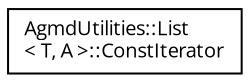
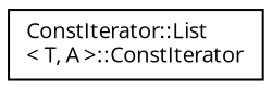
  digraph {
    rankdir=LR
    fontname="Open Sans"
-   n1 [color=black fillcolor=white fontname="Open Sans" fontsize=10 height=0.2 label="AgmdUtilities::List\l\< T, A \>::ConstIterator" shape=record style=filled width=0.4]
+   n1 [color=black fillcolor=white fontname="Open Sans" fontsize=10 height=0.2 label="ConstIterator::List\l\< T, A \>::ConstIterator" shape=record style=filled width=0.4]
  }
